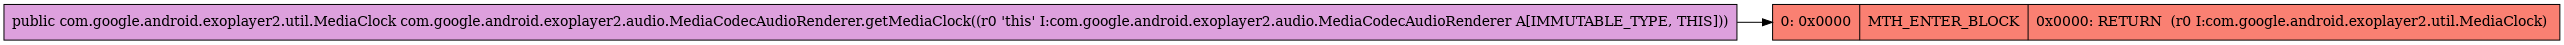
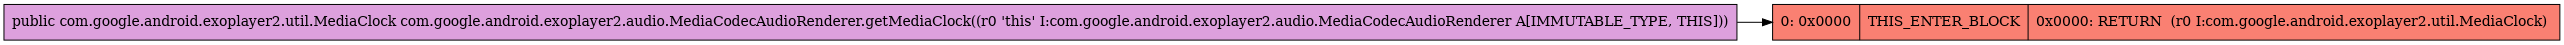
  digraph {
    rankdir=LR
    node [shape=record style=filled]
-   n1 [label="{0\:\ 0x0000|MTH_ENTER_BLOCK\l|0x0000: RETURN  (r0 I:com.google.android.exoplayer2.util.MediaClock) \l}" fillcolor=salmon]
+   n1 [label="{0\:\ 0x0000|THIS_ENTER_BLOCK\l|0x0000: RETURN  (r0 I:com.google.android.exoplayer2.util.MediaClock) \l}" fillcolor=salmon]
    n2 [label="{public com.google.android.exoplayer2.util.MediaClock com.google.android.exoplayer2.audio.MediaCodecAudioRenderer.getMediaClock((r0 'this' I:com.google.android.exoplayer2.audio.MediaCodecAudioRenderer A[IMMUTABLE_TYPE, THIS])) }" fillcolor=plum]
    n2 -> n1 [style=solid]
  }
